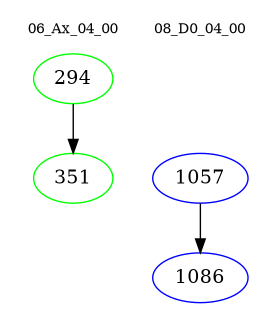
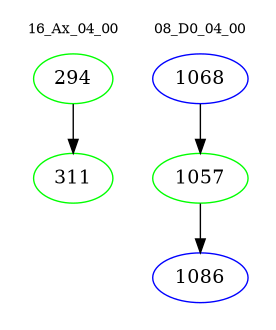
  digraph {
    node [color=green]
    edge [color=black]
    n1 [label=294]
-   n2 [label=351]
-   n4 [color=blue label=1057]
+   n2 [label=311]
+   n3 [color=blue label=1068]
+   n4 [label=1057]
    n5 [color=blue label=1086]
    subgraph cluster_1 {
      color=white
      fontsize=10
-     label="06_Ax_04_00"
+     label="16_Ax_04_00"
      n1
      n2
    }
    subgraph cluster_2 {
      color=white
      fontsize=10
      label="08_D0_04_00"
+     n3
      n4
      n5
    }
    n1 -> n2
+   n3 -> n4
    n4 -> n5
  }
